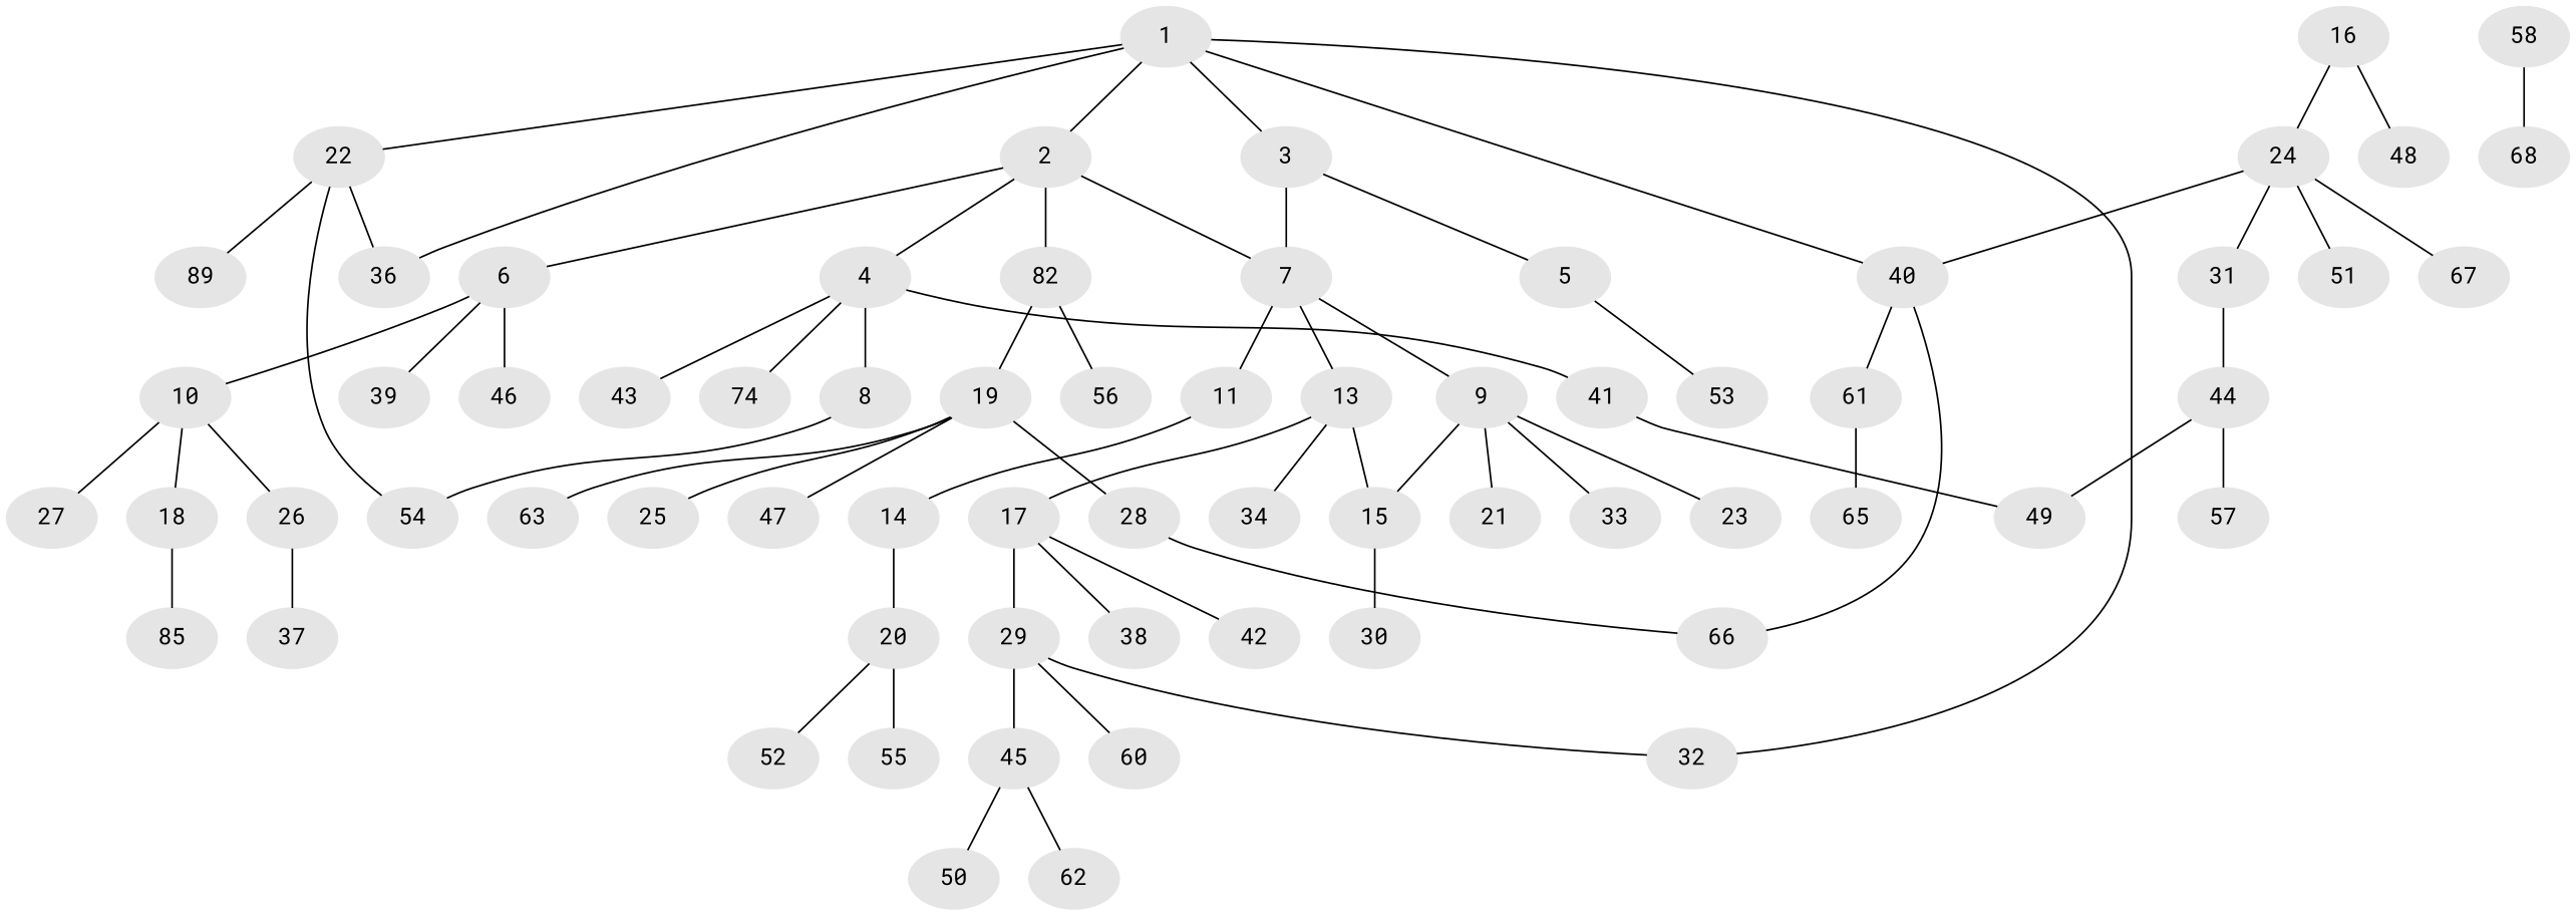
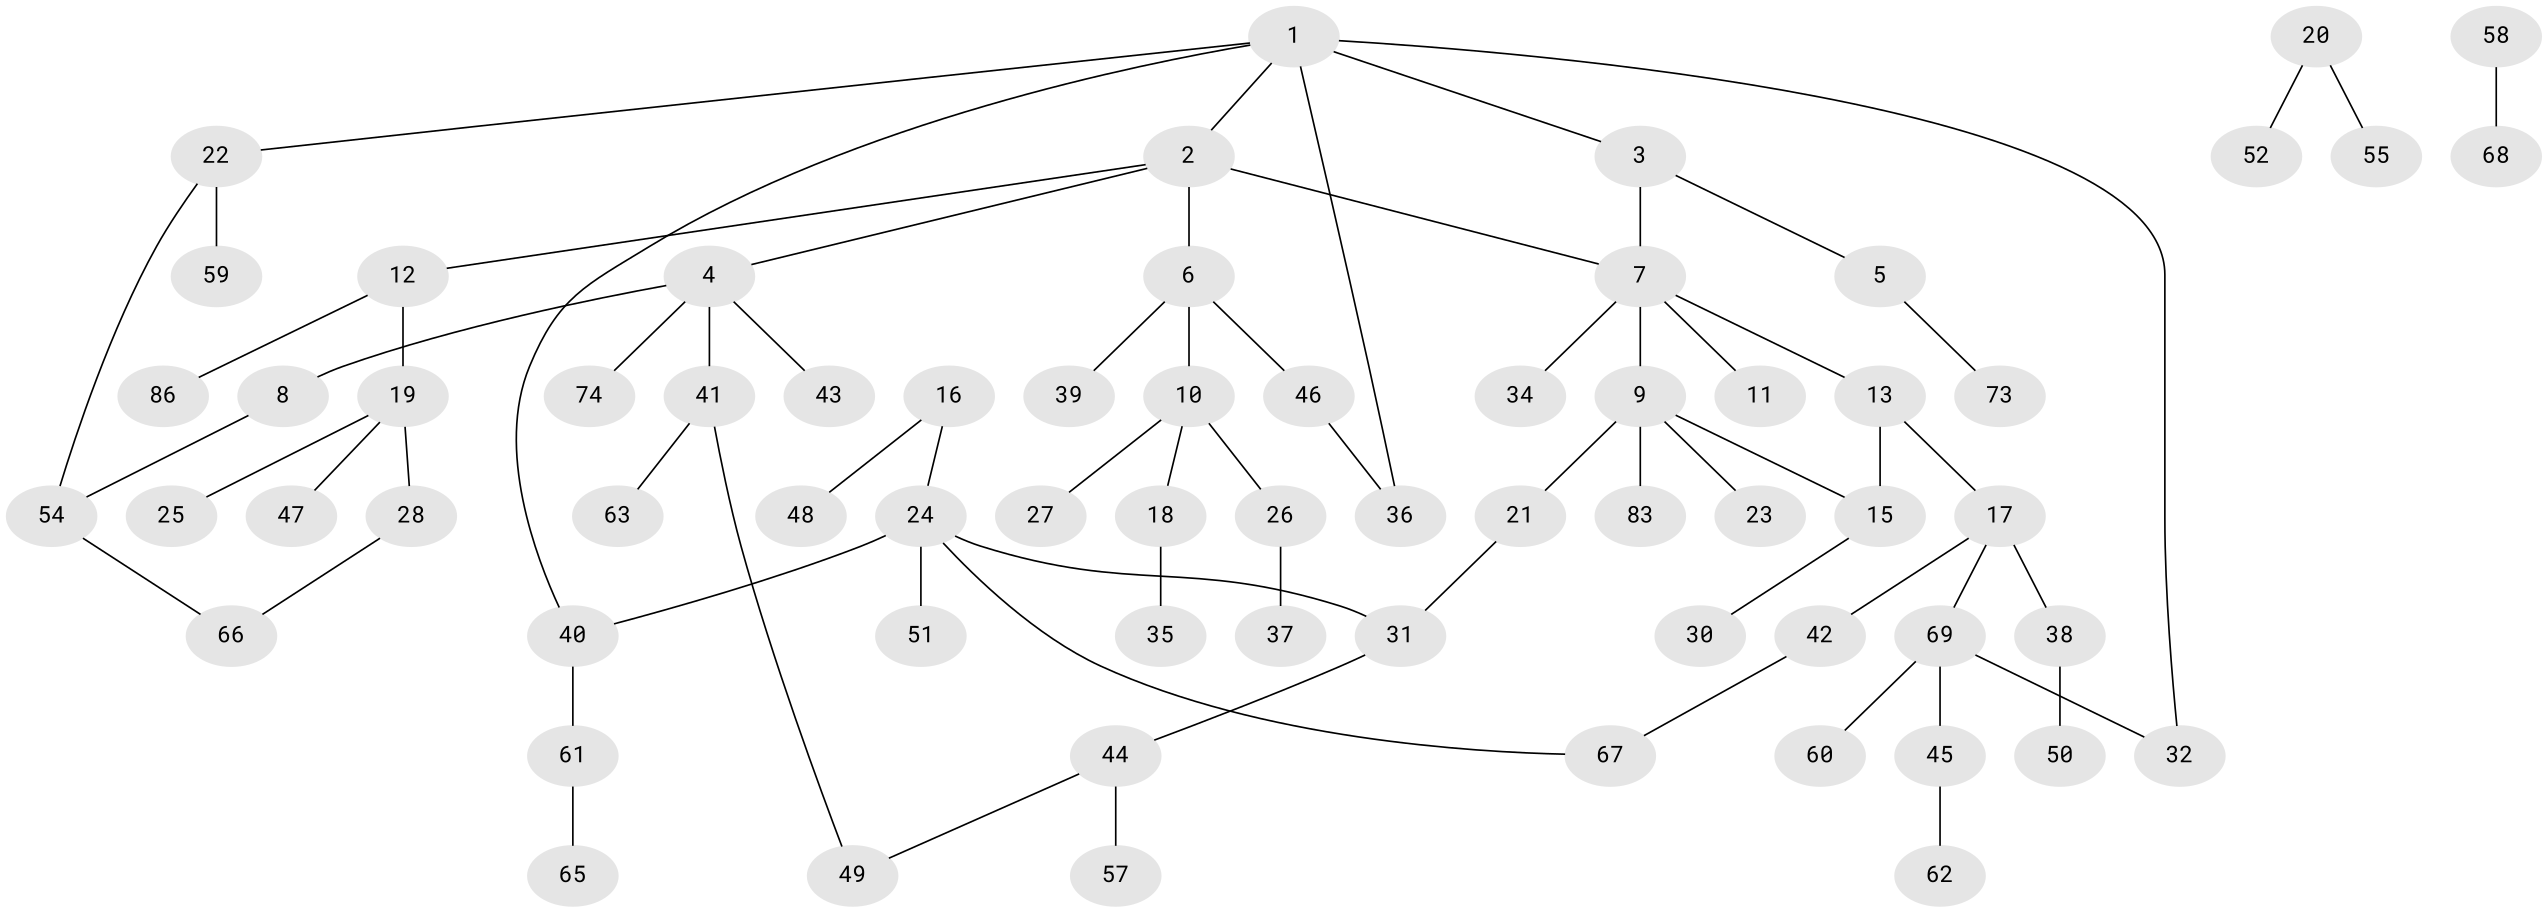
  graph {
    fontname="Roboto Mono"
    node [color=gray90 fontname="Roboto Mono" style=filled]
    edge [fontname="Roboto Mono"]
    1
    2
    3
    22
    32
    36
    40
    4
    6
    7
-   12 [label=82]
+   12
    5
    54
-   59 [label=89]
+   59
    66
    61
    8
    41
    43
    n20 [label=74]
    10
    39
    46
    9
    11
    13
    34
    19
-   56
-   53
+   56 [label=86]
+   53 [label=73]
    49
    63
    18
    26
    27
    15
    21
-   33
+   33 [label=83]
    23
-   14
    17
    16
    24
    48
    30
    31
-   35 [label=85]
+   35
    37
    20
    25
    28
    47
-   29
+   29 [label=69]
    38
    42
    52
    55
    51
    67
    45
    60
    44
    50
    62
    57
    65
    58
    68
    1 -- 2
    1 -- 3
    1 -- 22
    1 -- 32
    1 -- 36
    1 -- 40
    2 -- 4
    2 -- 6
    2 -- 7
    2 -- 12
    3 -- 7
    3 -- 5
-   22 -- 36
+   46 -- 36
    22 -- 54
    22 -- 59
-   40 -- 66
+   54 -- 66
    40 -- 61
    4 -- 8
    4 -- 41
    4 -- 43
    4 -- n20
    6 -- 10
    6 -- 39
    6 -- 46
    7 -- 9
    7 -- 11
    7 -- 13
-   13 -- 34
+   7 -- 34
    12 -- 19
    12 -- 56
    5 -- 53
    61 -- 65
    8 -- 54
    41 -- 49
-   19 -- 63
+   41 -- 63
    10 -- 18
    10 -- 26
    10 -- 27
    9 -- 15
    9 -- 21
    9 -- 33
    9 -- 23
-   11 -- 14
    13 -- 15
    13 -- 17
    19 -- 25
    19 -- 28
    19 -- 47
    18 -- 35
    26 -- 37
    15 -- 30
-   14 -- 20
+   21 -- 31
    17 -- 29
    17 -- 38
    17 -- 42
    16 -- 24
    16 -- 48
    24 -- 40
    24 -- 31
    24 -- 51
    24 -- 67
    31 -- 44
    20 -- 52
    20 -- 55
    28 -- 66
    29 -- 32
    29 -- 45
    29 -- 60
-   45 -- 50
+   42 -- 67
+   38 -- 50
    45 -- 62
    44 -- 49
    44 -- 57
    58 -- 68
  }
